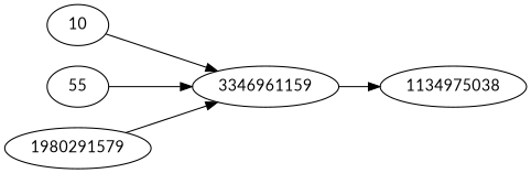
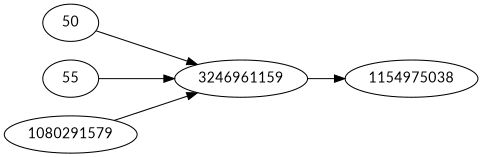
  strict digraph {
    fontname=Lato
    rankdir=LR
    node [fontname=Lato]
    edge [fontname=Lato]
-   3246961159 [label=3346961159]
-   1134975038
-   50 [label=10]
+   3246961159
+   1134975038 [label=1154975038]
+   50
    n4 [label=55]
-   1080291579 [label=1980291579]
+   1080291579
    3246961159 -> 1134975038
    50 -> 3246961159
    n4 -> 3246961159
    1080291579 -> 3246961159
  }
